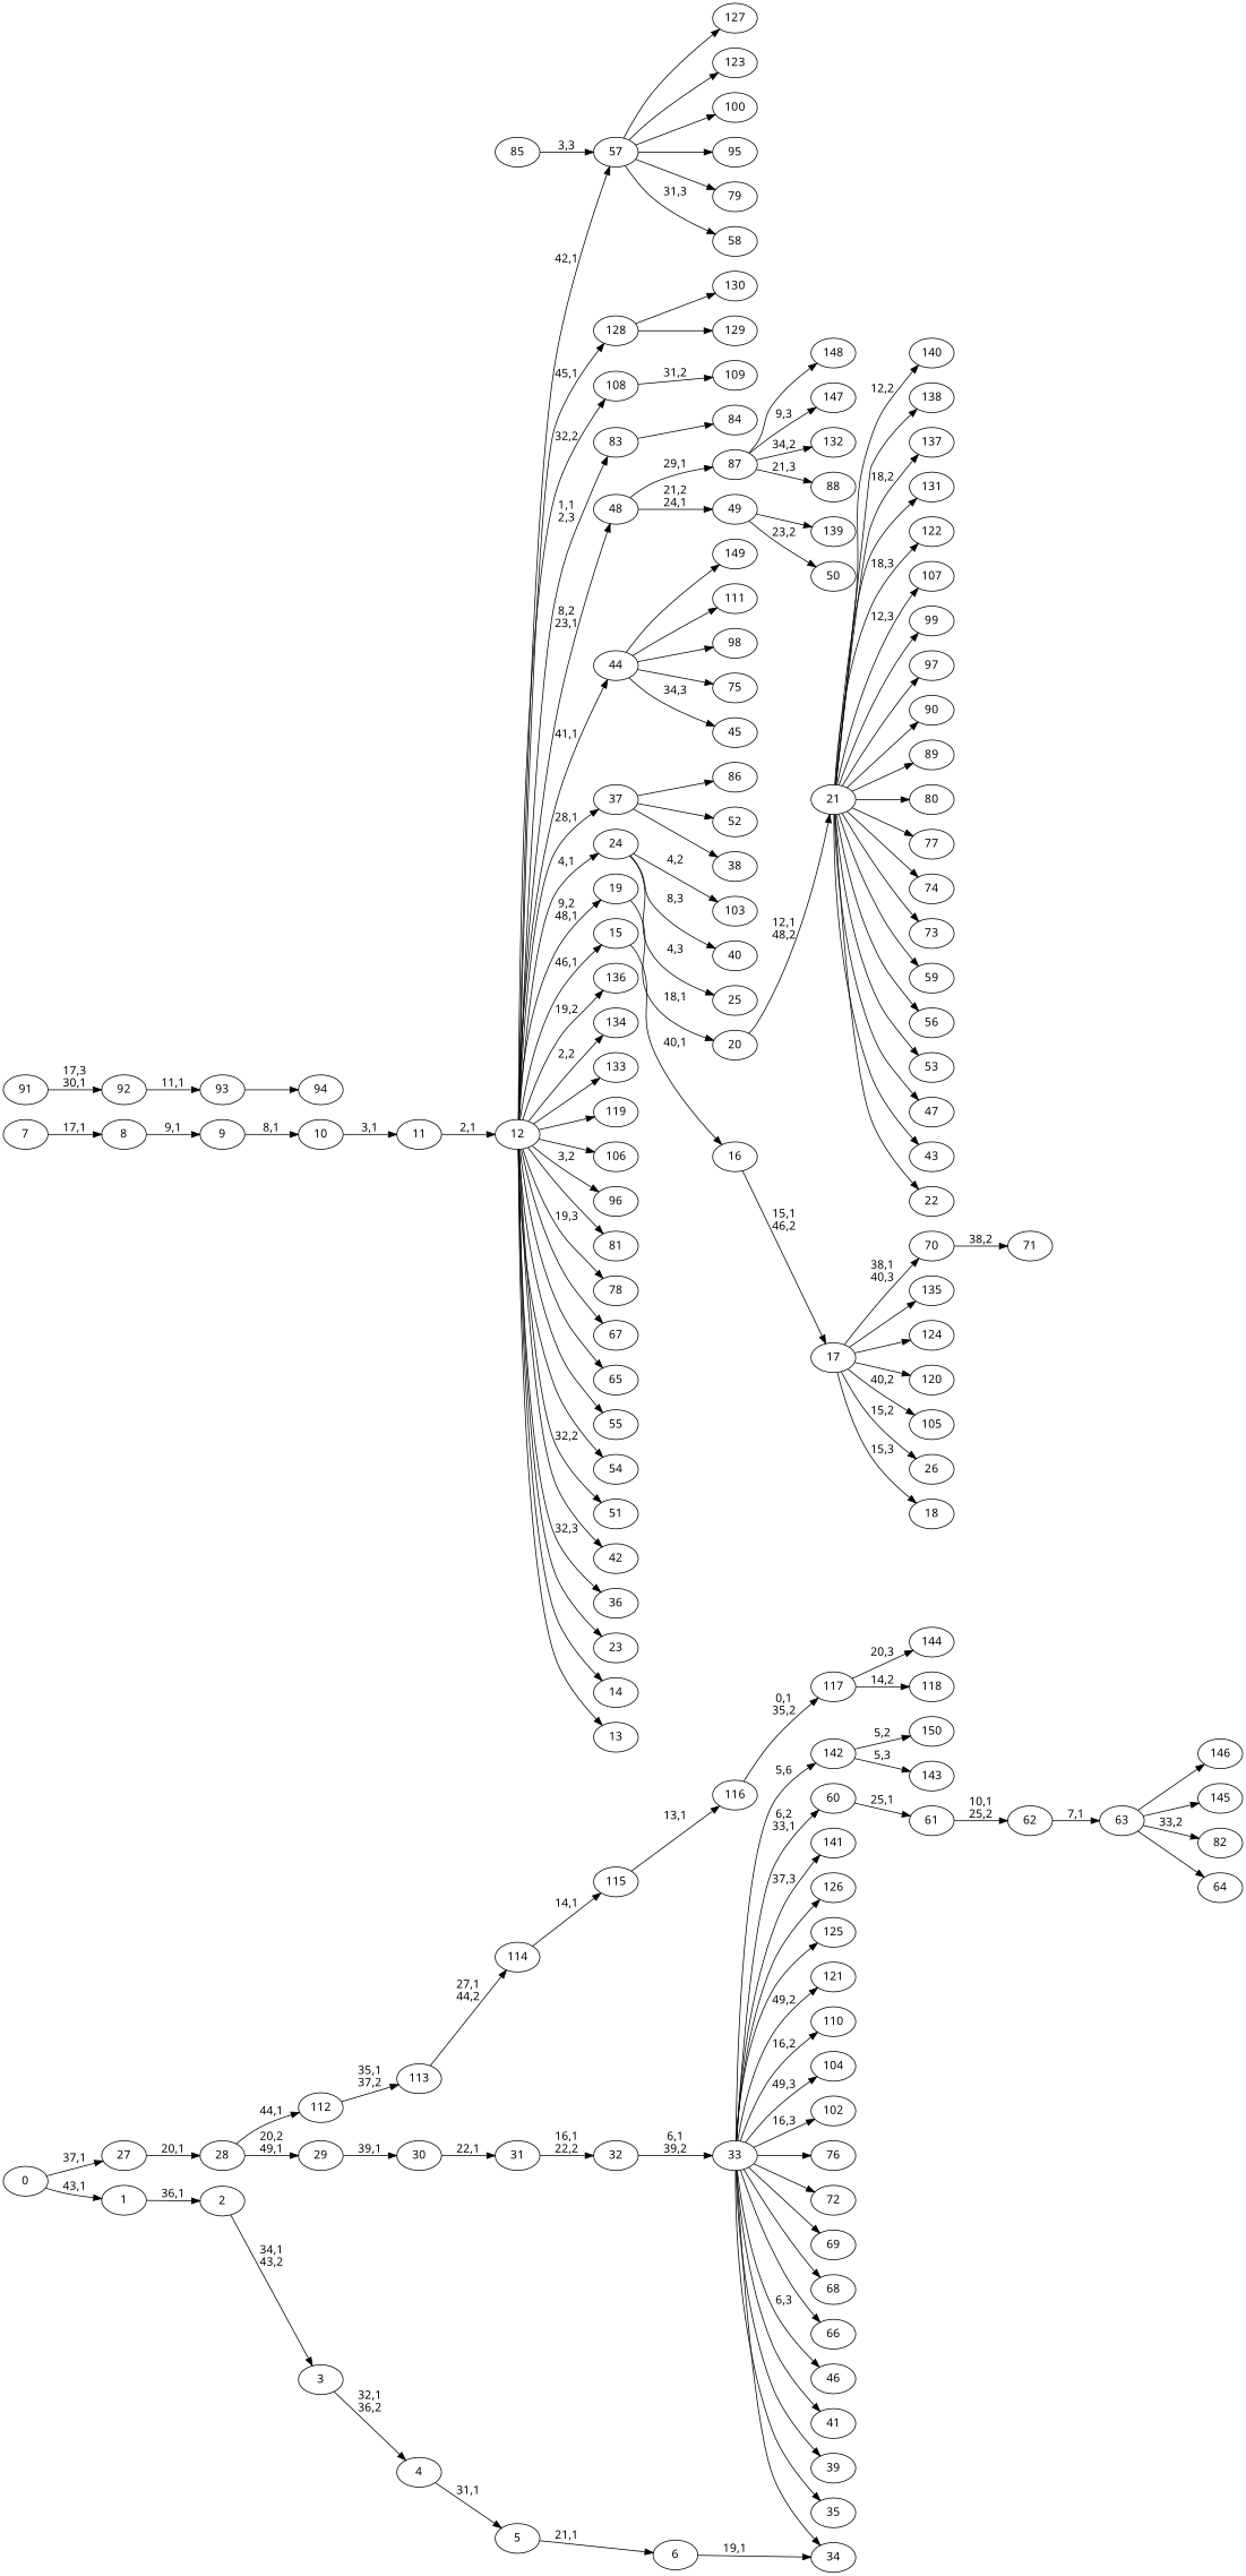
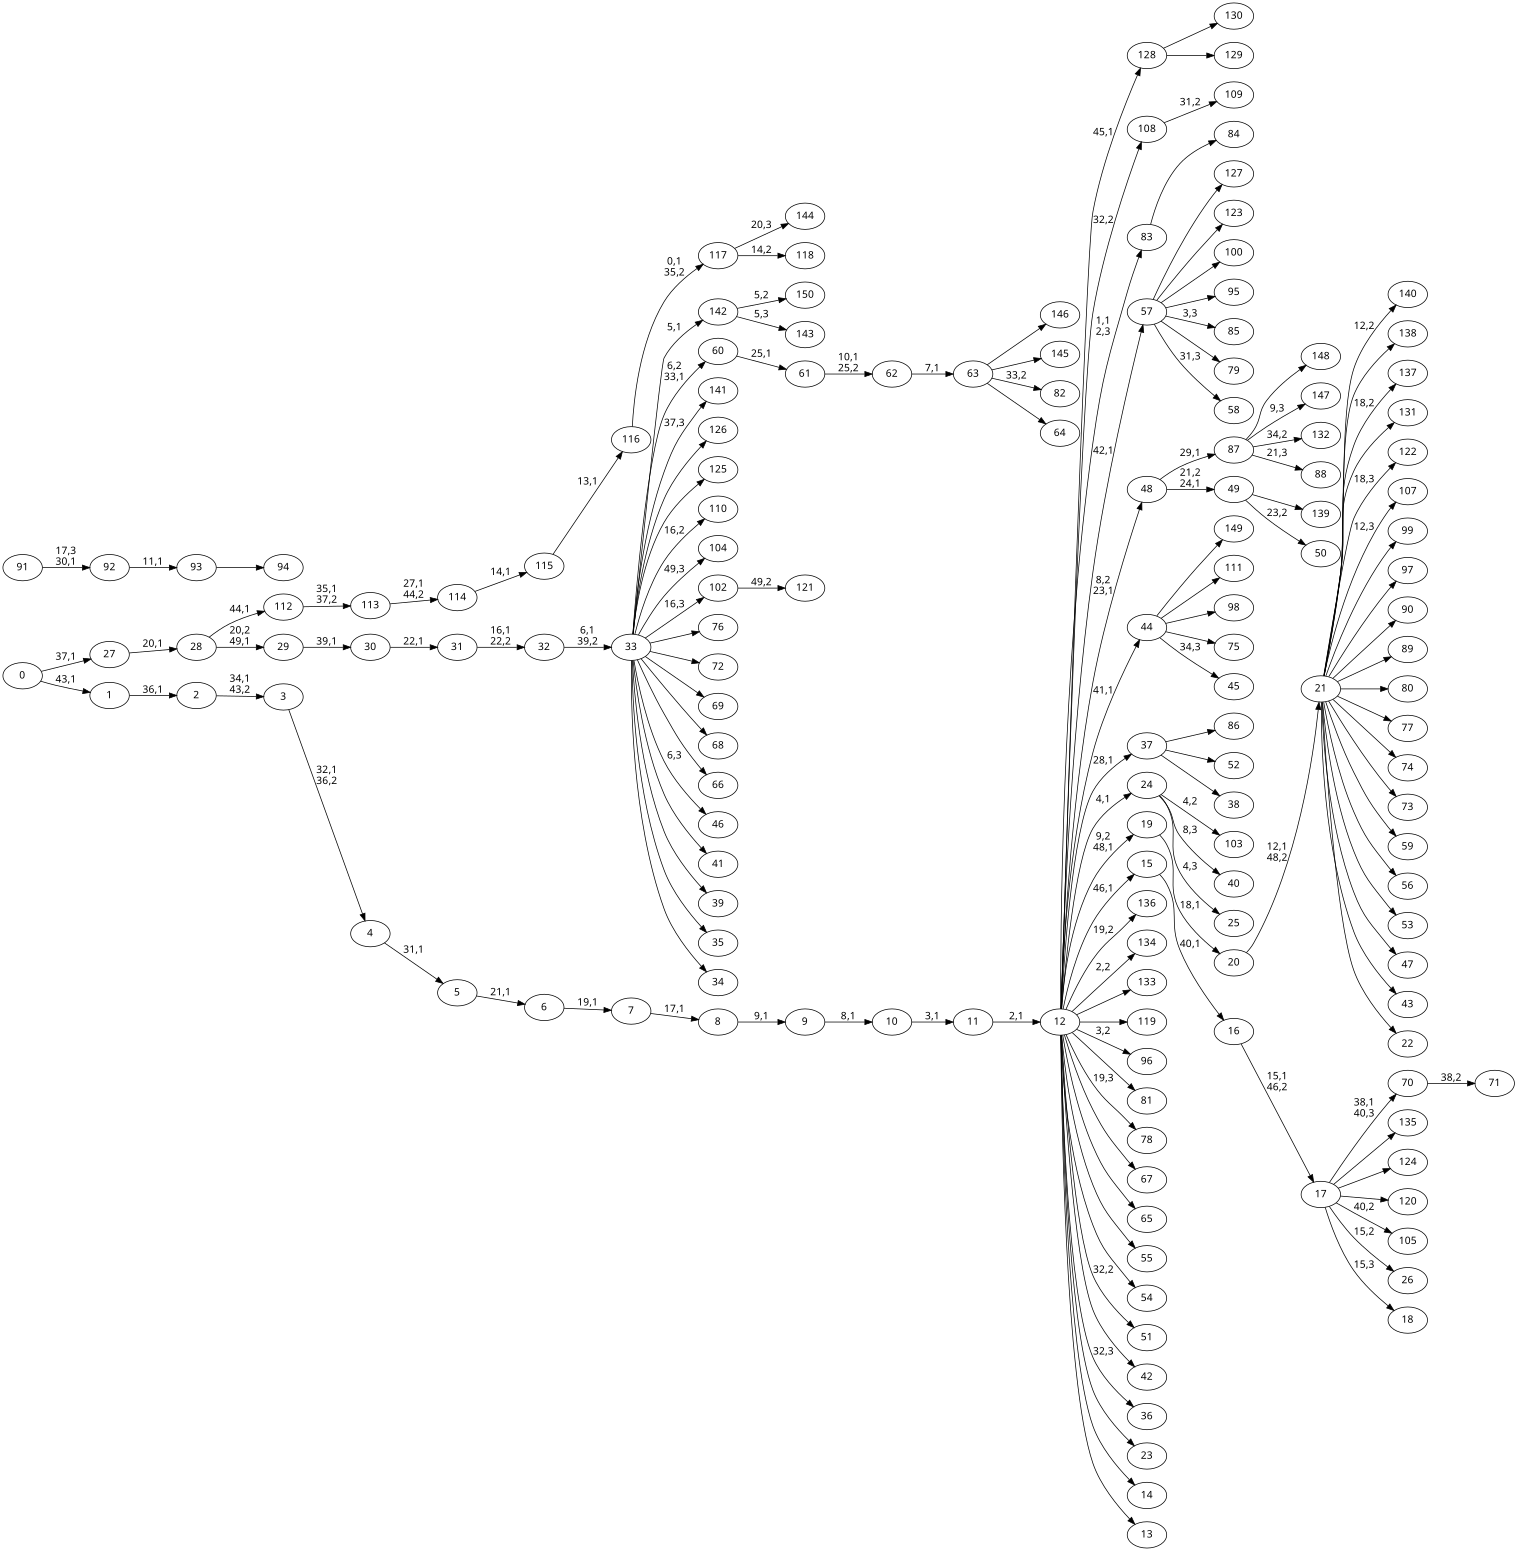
  digraph {
    fontname="Noto Sans"
    rankdir=LR
    node [fontname="Noto Sans"]
    edge [fontname="Noto Sans"]
    142
    150
    143
    128
    130
    129
    117
    144
    118
    116
    115
    114
    113
    112
    108
    109
    93
    94
    92
    91
    87
    148
    147
    132
    88
    83
    84
    70
    71
    63
    146
    145
    82
    64
    62
    61
    60
    57
    127
    123
    100
    95
    85
    79
    58
    49
    139
    50
    48
    44
    149
    111
    98
    75
    45
    37
    86
    52
    38
    33
    141
    126
    125
    121
    110
    104
    102
    76
    72
    69
    68
    66
    46
    41
    39
    35
    34
    32
    31
    30
    29
    28
    27
    24
    103
    40
    25
    21
    140
    138
    137
    131
    122
    107
    99
    97
    90
    89
    80
    77
    74
    73
    59
    56
    53
    47
    43
    22
    20
    19
    17
    135
    124
    120
    105
    26
    18
    16
    15
    12
    136
    134
    133
    119
-   106
    96
    81
    78
    67
    65
    55
    54
    51
    42
    36
    23
    14
    13
    11
    10
    9
    8
    7
    6
    5
    4
    3
    2
    1
    0
    142 -> 150 [label="5,2"]
    142 -> 143 [label="5,3"]
    128 -> 130
    128 -> 129
    117 -> 144 [label="20,3"]
    117 -> 118 [label="14,2"]
    116 -> 117 [label="0,1\n35,2"]
    115 -> 116 [label="13,1"]
    114 -> 115 [label="14,1"]
    113 -> 114 [label="27,1\n44,2"]
    112 -> 113 [label="35,1\n37,2"]
    108 -> 109 [label="31,2"]
    93 -> 94
    92 -> 93 [label="11,1"]
    91 -> 92 [label="17,3\n30,1"]
    87 -> 148
    87 -> 147 [label="9,3"]
    87 -> 132 [label="34,2"]
    87 -> 88 [label="21,3"]
    83 -> 84
    70 -> 71 [label="38,2"]
    63 -> 146
    63 -> 145
    63 -> 82 [label="33,2"]
    63 -> 64
    62 -> 63 [label="7,1"]
    61 -> 62 [label="10,1\n25,2"]
    60 -> 61 [label="25,1"]
    57 -> 127
    57 -> 123
    57 -> 100
    57 -> 95
-   85 -> 57 [label="3,3"]
+   57 -> 85 [label="3,3"]
    57 -> 79
    57 -> 58 [label="31,3"]
    49 -> 139
    49 -> 50 [label="23,2"]
    48 -> 87 [label="29,1"]
    48 -> 49 [label="21,2\n24,1"]
    44 -> 149
    44 -> 111
    44 -> 98
    44 -> 75
    44 -> 45 [label="34,3"]
    37 -> 86
    37 -> 52
    37 -> 38
-   33 -> 142 [label="5,6"]
+   33 -> 142 [label="5,1"]
    33 -> 60 [label="6,2\n33,1"]
    33 -> 141 [label="37,3"]
    33 -> 126
    33 -> 125
-   33 -> 121 [label="49,2"]
+   102 -> 121 [label="49,2"]
    33 -> 110 [label="16,2"]
    33 -> 104 [label="49,3"]
    33 -> 102 [label="16,3"]
    33 -> 76
    33 -> 72
    33 -> 69
    33 -> 68
    33 -> 66
    33 -> 46 [label="6,3"]
    33 -> 41
    33 -> 39
    33 -> 35
    33 -> 34
    32 -> 33 [label="6,1\n39,2"]
    31 -> 32 [label="16,1\n22,2"]
    30 -> 31 [label="22,1"]
    29 -> 30 [label="39,1"]
    28 -> 112 [label="44,1"]
    28 -> 29 [label="20,2\n49,1"]
    27 -> 28 [label="20,1"]
    24 -> 103 [label="4,2"]
    24 -> 40 [label="8,3"]
    24 -> 25 [label="4,3"]
    21 -> 140 [label="12,2"]
    21 -> 138
    21 -> 137 [label="18,2"]
    21 -> 131
    21 -> 122 [label="18,3"]
    21 -> 107 [label="12,3"]
    21 -> 99
    21 -> 97
    21 -> 90
    21 -> 89
    21 -> 80
    21 -> 77
    21 -> 74
    21 -> 73
    21 -> 59
    21 -> 56
    21 -> 53
    21 -> 47
    21 -> 43
    21 -> 22
    20 -> 21 [label="12,1\n48,2"]
    19 -> 20 [label="18,1"]
    17 -> 70 [label="38,1\n40,3"]
    17 -> 135
    17 -> 124
    17 -> 120
    17 -> 105 [label="40,2"]
    17 -> 26 [label="15,2"]
    17 -> 18 [label="15,3"]
    16 -> 17 [label="15,1\n46,2"]
    15 -> 16 [label="40,1"]
    12 -> 128 [label="45,1"]
    12 -> 108 [label="32,2"]
    12 -> 83 [label="1,1\n2,3"]
    12 -> 57 [label="42,1"]
    12 -> 48 [label="8,2\n23,1"]
    12 -> 44 [label="41,1"]
    12 -> 37 [label="28,1"]
    12 -> 24 [label="4,1"]
    12 -> 19 [label="9,2\n48,1"]
    12 -> 15 [label="46,1"]
    12 -> 136 [label="19,2"]
    12 -> 134 [label="2,2"]
    12 -> 133
    12 -> 119
-   12 -> 106
    12 -> 96 [label="3,2"]
    12 -> 81
    12 -> 78 [label="19,3"]
    12 -> 67
    12 -> 65
    12 -> 55
    12 -> 54
    12 -> 51 [label="32,2"]
    12 -> 42
    12 -> 36 [label="32,3"]
    12 -> 23
    12 -> 14
    12 -> 13
    11 -> 12 [label="2,1"]
    10 -> 11 [label="3,1"]
    9 -> 10 [label="8,1"]
    8 -> 9 [label="9,1"]
    7 -> 8 [label="17,1"]
-   6 -> 34 [label="19,1"]
+   6 -> 7 [label="19,1"]
    5 -> 6 [label="21,1"]
    4 -> 5 [label="31,1"]
    3 -> 4 [label="32,1\n36,2"]
    2 -> 3 [label="34,1\n43,2"]
    1 -> 2 [label="36,1"]
    0 -> 27 [label="37,1"]
    0 -> 1 [label="43,1"]
  }
